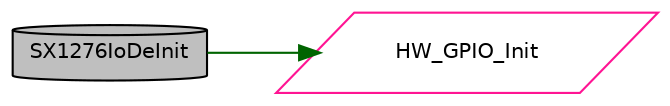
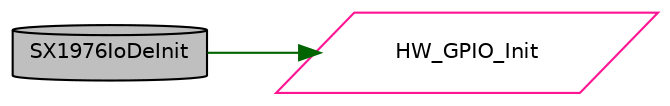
  digraph {
    rankdir=LR
    node [fontname=Helvetica fontsize=10 style=filled]
-   n1 [color=black fillcolor=grey75 fontcolor=black height=0.2 label=SX1276IoDeInit shape=cylinder width=0.4]
+   n1 [color=black fillcolor=grey75 fontcolor=black height=0.2 label=SX1976IoDeInit shape=cylinder width=0.4]
    n2 [color=deeppink fillcolor=white height=0.2 label=HW_GPIO_Init shape=parallelogram width=0.4]
    n1 -> n2 [color=darkgreen fontname=Helvetica fontsize=10 labelfontname=Helvetica labelfontsize=10 style=solid]
  }
